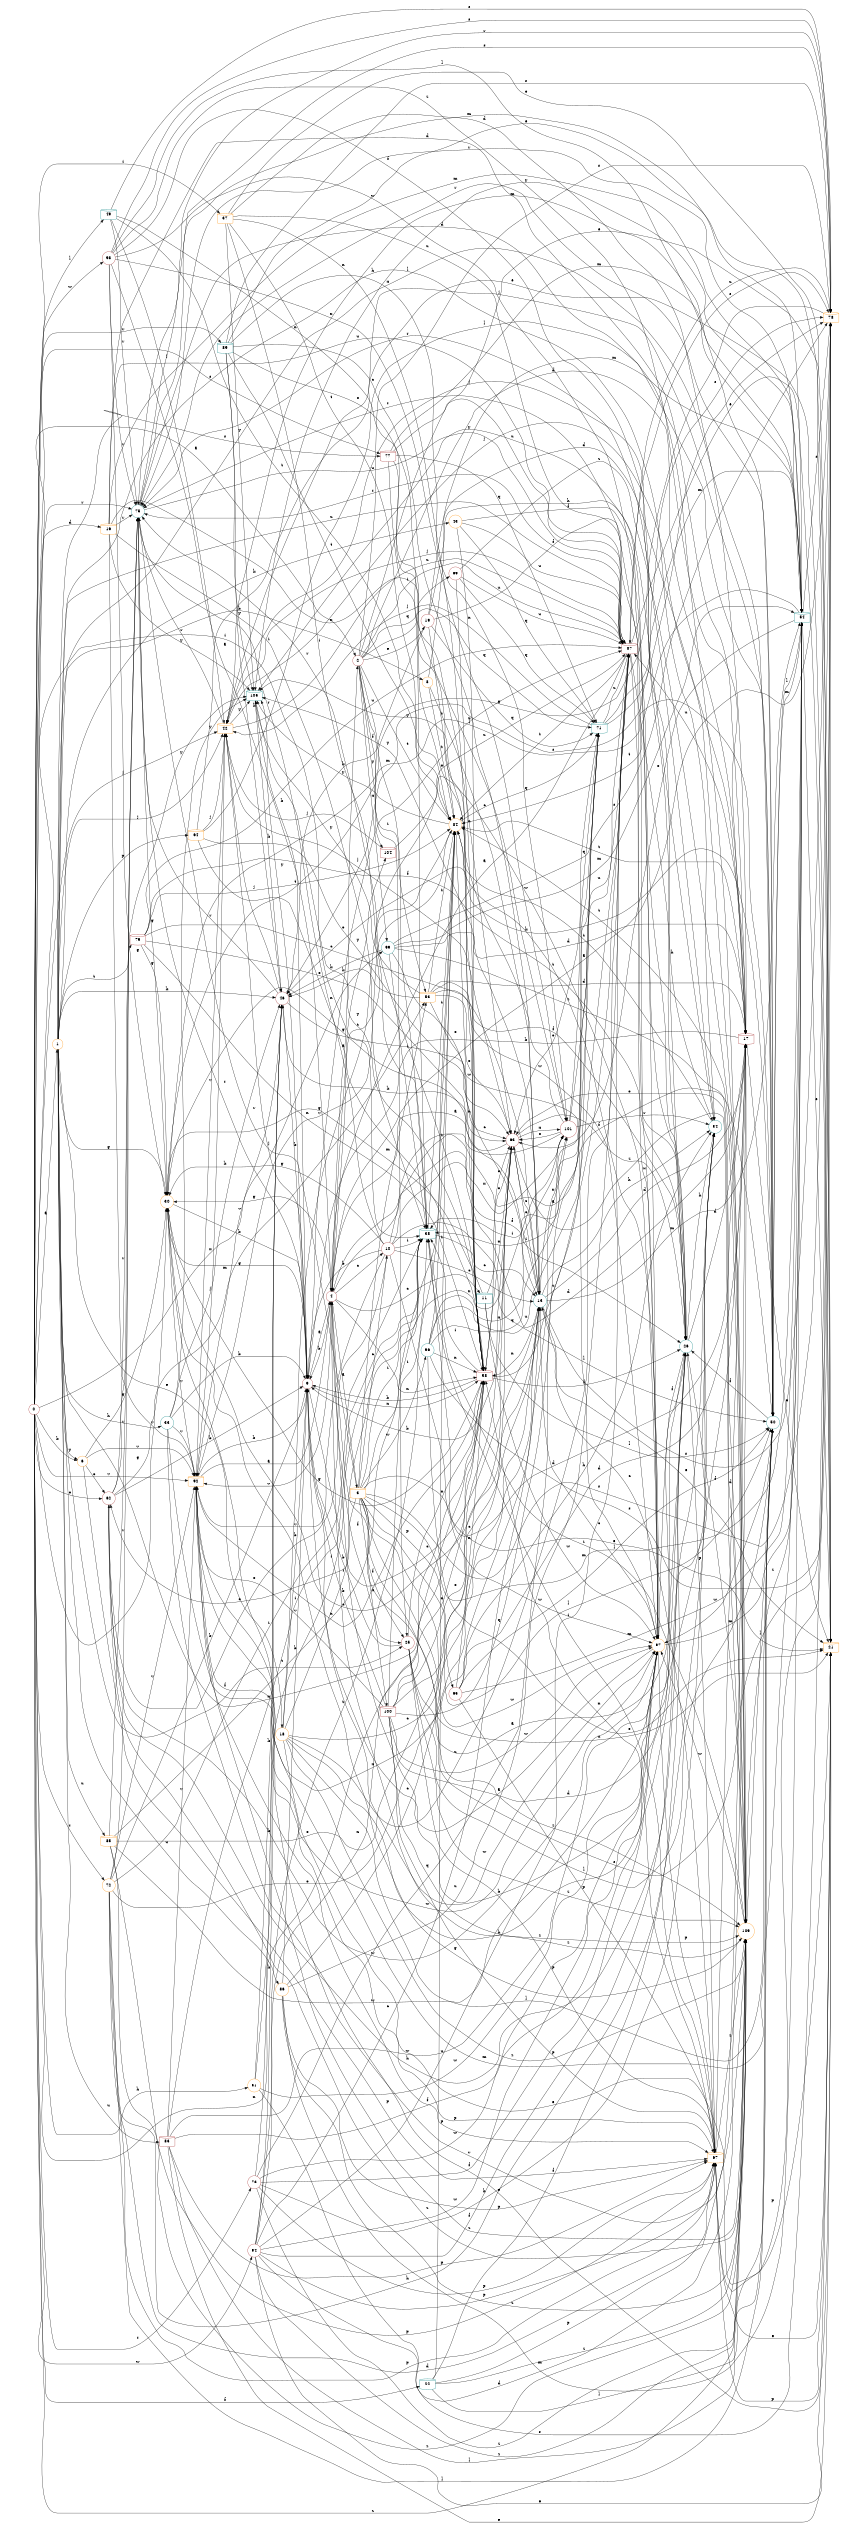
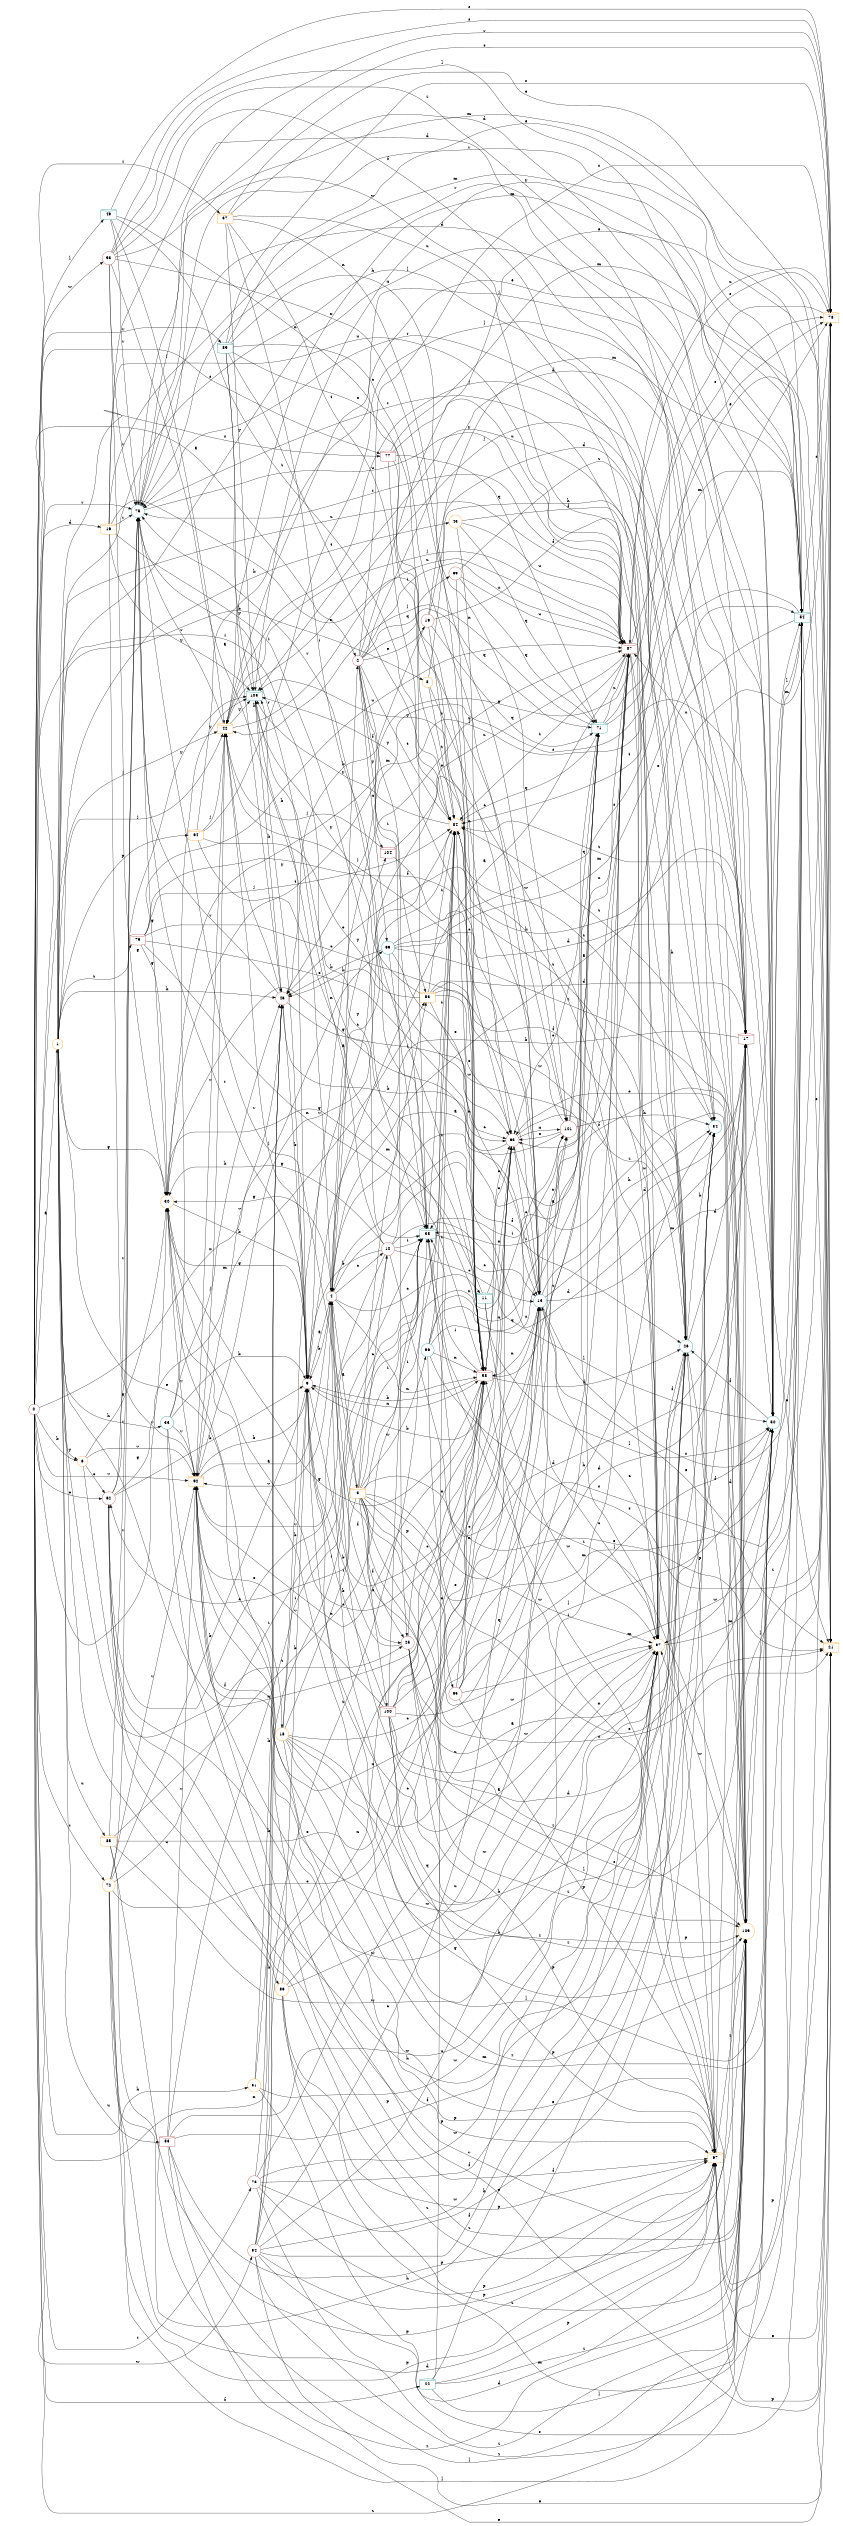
  strict digraph {
    rankdir=LR
    node [color=brown shape=circle]
    1 [color=darkorange]
    0
    2
    6 [color=darkorange]
    16 [color=darkorange shape=cylinder]
    22 [color=teal shape=cylinder]
    31 [color=darkorange]
    37 [color=darkorange shape=cylinder]
    38 [color=teal shape=cylinder]
    42 [color=darkorange shape=cylinder]
    49 [color=teal shape=cylinder]
    53 [color=darkorange shape=cylinder]
    58 [shape=cylinder]
    62
    72 [color=darkorange]
    73
    75 [color=teal]
    77 [shape=cylinder]
    89 [color=teal shape=cylinder]
    92 [color=darkorange shape=cylinder]
    94
    n22 [label=98]
    99 [color=teal]
    109 [color=darkorange]
    8 [color=darkorange]
    18 [color=darkorange]
    25
    30 [color=darkorange]
    33 [color=teal]
    34 [color=teal]
    43 [color=darkorange]
    46
    50 [color=teal]
    64 [color=darkorange shape=cylinder]
    79 [shape=cylinder]
    83 [shape=cylinder]
    85 [color=darkorange shape=cylinder]
    86 [color=darkorange]
    87 [shape=cylinder]
    17 [shape=cylinder]
    19
    21 [color=darkorange shape=cylinder]
    69
    71 [color=teal shape=cylinder]
    78 [color=darkorange shape=cylinder]
    n46 [color=darkorange label=84]
    104 [shape=cylinder]
    67 [color=darkorange shape=cylinder]
    54 [color=teal shape=cylinder]
    101
    105 [color=teal shape=cylinder]
    26 [color=teal]
    97 [color=darkorange]
    13 [color=teal]
    63
    9
    4
    3 [color=darkorange shape=cylinder]
    10
    65
    96 [color=teal]
    100 [shape=cylinder]
    11 [color=teal shape=cylinder]
    1 -> 6 [label=y]
    1 -> 42 [label=j]
    1 -> 58 [label=n]
    1 -> 77 [label=s]
    1 -> 8 [label=b]
    1 -> 18 [label=e]
    1 -> 25 [label=f]
    1 -> 30 [label=g]
    1 -> 33 [label=h]
    1 -> 34 [label=h]
    1 -> 43 [label=k]
    1 -> 46 [label=k]
    1 -> 50 [label=l]
    1 -> 64 [label=p]
    1 -> 79 [label=t]
    1 -> 83 [label=u]
    1 -> 85 [label=u]
    1 -> 86 [label=u]
    1 -> 87 [label=u]
    0 -> 1 [label=a]
    0 -> 2 [label=a]
    0 -> 6 [label=b]
    0 -> 16 [label=d]
    0 -> 22 [label=f]
    0 -> 31 [label=h]
    0 -> 37 [label=i]
    0 -> 38 [label=i]
    0 -> 42 [label=j]
    0 -> 49 [label=l]
    0 -> 53 [label=m]
    0 -> 58 [label=n]
    0 -> 62 [label=o]
    0 -> 72 [label=r]
    0 -> 73 [label=r]
    0 -> 75 [label=r]
    0 -> 77 [label=s]
    0 -> 89 [label=v]
    0 -> 92 [label=v]
    0 -> 94 [label=w]
    0 -> n22 [label=w]
    0 -> 99 [label=x]
    0 -> 109 [label=z]
    2 -> 38 [label=i]
    2 -> 53 [label=m]
    2 -> 99 [label=x]
    2 -> 25 [label=f]
    2 -> 87 [label=u]
    2 -> 17 [label=d]
    2 -> 19 [label=e]
    2 -> 21 [label=e]
    2 -> 69 [label=q]
    2 -> 71 [label=q]
    2 -> 78 [label=s]
    2 -> n46 [label=t]
    2 -> 104 [label=y]
    6 -> 62 [label=o]
    6 -> 92 [label=v]
    6 -> 30 [label=g]
    6 -> 67 [label=p]
    16 -> 38 [label=i]
    16 -> 75 [label=r]
    16 -> 92 [label=v]
    16 -> 87 [label=u]
    16 -> 17 [label=d]
    16 -> 54 [label=m]
    16 -> 101 [label=x]
    16 -> 105 [label=y]
    22 -> 109 [label=z]
    22 -> 50 [label=l]
    22 -> n46 [label=t]
    22 -> 67 [label=p]
    22 -> 26 [label=f]
    31 -> 38 [label=i]
    31 -> 46 [label=k]
    31 -> 78 [label=s]
    31 -> 97 [label=w]
    37 -> 38 [label=i]
    37 -> 58 [label=n]
    37 -> 87 [label=u]
    37 -> 17 [label=d]
    37 -> 21 [label=e]
    37 -> n46 [label=t]
    37 -> 105 [label=y]
    38 -> n46 [label=t]
    38 -> 97 [label=w]
    38 -> 13 [label=c]
    42 -> 75 [label=r]
    42 -> 92 [label=v]
    42 -> 87 [label=u]
    42 -> 54 [label=m]
    42 -> 105 [label=y]
    49 -> 42 [label=j]
    49 -> 58 [label=n]
    49 -> 75 [label=r]
    49 -> 78 [label=s]
    49 -> n46 [label=t]
    53 -> 46 [label=k]
    53 -> 17 [label=d]
    53 -> n46 [label=t]
    53 -> 105 [label=y]
    53 -> 26 [label=f]
    53 -> 97 [label=w]
    53 -> 13 [label=c]
    53 -> 63 [label=o]
    58 -> 38 [label=i]
    58 -> 75 [label=r]
    58 -> 30 [label=g]
    58 -> 87 [label=u]
    58 -> 105 [label=y]
    58 -> 26 [label=f]
    58 -> 63 [label=o]
    58 -> 9 [label=b]
    62 -> 75 [label=r]
    62 -> 109 [label=z]
    62 -> 30 [label=g]
    62 -> 34 [label=h]
    62 -> 105 [label=y]
    62 -> 97 [label=w]
    62 -> 9 [label=b]
    72 -> 38 [label=i]
    72 -> 75 [label=r]
    72 -> 92 [label=v]
    72 -> 34 [label=h]
    72 -> 50 [label=l]
    72 -> 17 [label=d]
    72 -> 67 [label=p]
    72 -> 63 [label=o]
    72 -> 9 [label=b]
    73 -> 109 [label=z]
    73 -> 34 [label=h]
    73 -> 46 [label=k]
    73 -> 71 [label=q]
    73 -> 67 [label=p]
    73 -> 26 [label=f]
    73 -> 97 [label=w]
    75 -> 30 [label=g]
    75 -> 87 [label=u]
    75 -> 17 [label=d]
    75 -> 78 [label=s]
    75 -> 54 [label=m]
    77 -> 38 [label=i]
    77 -> 58 [label=n]
    77 -> 87 [label=u]
    77 -> 71 [label=q]
    77 -> 54 [label=m]
    89 -> 46 [label=k]
    89 -> 21 [label=e]
    89 -> 78 [label=s]
    89 -> n46 [label=t]
    89 -> 101 [label=x]
    89 -> 105 [label=y]
    89 -> 13 [label=c]
    89 -> 63 [label=o]
    92 -> 42 [label=j]
    92 -> 58 [label=n]
    92 -> 109 [label=z]
    92 -> 67 [label=p]
    92 -> 101 [label=x]
    92 -> 97 [label=w]
    92 -> 9 [label=b]
    92 -> 4 [label=a]
    94 -> 58 [label=n]
    94 -> 109 [label=z]
    94 -> 46 [label=k]
    94 -> 87 [label=u]
    94 -> 17 [label=d]
    94 -> 21 [label=e]
    94 -> n46 [label=t]
    94 -> 67 [label=p]
    94 -> 26 [label=f]
    94 -> 97 [label=w]
    94 -> 13 [label=c]
    n22 -> 75 [label=r]
    n22 -> 109 [label=z]
    n22 -> 30 [label=g]
    n22 -> 50 [label=l]
    n22 -> 78 [label=s]
    n22 -> 101 [label=x]
    n22 -> 26 [label=f]
    n22 -> 97 [label=w]
    n22 -> 4 [label=a]
    99 -> 38 [label=i]
    99 -> 109 [label=z]
    99 -> 46 [label=k]
    99 -> 17 [label=d]
    99 -> 78 [label=s]
    99 -> 54 [label=m]
    99 -> 63 [label=o]
    109 -> 38 [label=i]
    109 -> 42 [label=j]
    109 -> 92 [label=v]
    109 -> 30 [label=g]
    109 -> 50 [label=l]
    109 -> n46 [label=t]
    109 -> 26 [label=f]
    109 -> 97 [label=w]
    109 -> 63 [label=o]
    8 -> 34 [label=h]
    8 -> n46 [label=t]
    8 -> 13 [label=c]
    18 -> 38 [label=i]
    18 -> 109 [label=z]
    18 -> 34 [label=h]
    18 -> 50 [label=l]
    18 -> 87 [label=u]
    18 -> 21 [label=e]
    18 -> n46 [label=t]
    18 -> 13 [label=c]
    18 -> 9 [label=b]
    25 -> 58 [label=n]
    25 -> 109 [label=z]
    25 -> 50 [label=l]
    25 -> 78 [label=s]
    25 -> 67 [label=p]
    25 -> 9 [label=b]
    30 -> 92 [label=v]
    30 -> 50 [label=l]
    30 -> 54 [label=m]
    30 -> 13 [label=c]
    30 -> 9 [label=b]
    33 -> 92 [label=v]
    33 -> 46 [label=k]
    33 -> 21 [label=e]
    33 -> 67 [label=p]
    33 -> 105 [label=y]
    33 -> 9 [label=b]
    34 -> 42 [label=j]
    34 -> n46 [label=t]
    43 -> 58 [label=n]
    43 -> 87 [label=u]
    43 -> 71 [label=q]
    43 -> 26 [label=f]
    46 -> 42 [label=j]
    46 -> 75 [label=r]
    46 -> 92 [label=v]
    46 -> 78 [label=s]
    46 -> 97 [label=w]
    46 -> 9 [label=b]
    50 -> 42 [label=j]
    50 -> 75 [label=r]
    50 -> 46 [label=k]
    50 -> 54 [label=m]
    50 -> 26 [label=f]
    50 -> 97 [label=w]
    50 -> 4 [label=a]
    64 -> 42 [label=j]
    64 -> 58 [label=n]
    64 -> 50 [label=l]
    64 -> 21 [label=e]
    64 -> 63 [label=o]
    79 -> 58 [label=n]
    79 -> 30 [label=g]
    79 -> 87 [label=u]
    79 -> n46 [label=t]
    79 -> 26 [label=f]
    79 -> 13 [label=c]
    79 -> 63 [label=o]
    83 -> 38 [label=i]
    83 -> 92 [label=v]
    83 -> 50 [label=l]
    83 -> 21 [label=e]
    83 -> 67 [label=p]
    83 -> 26 [label=f]
    83 -> 97 [label=w]
    85 -> 75 [label=r]
    85 -> 109 [label=z]
    85 -> n46 [label=t]
    85 -> 67 [label=p]
    85 -> 97 [label=w]
    85 -> 63 [label=o]
    86 -> 109 [label=z]
    86 -> 87 [label=u]
    86 -> 67 [label=p]
    86 -> 54 [label=m]
    86 -> 13 [label=c]
    86 -> 9 [label=b]
    87 -> 38 [label=i]
    87 -> 42 [label=j]
    87 -> 75 [label=r]
    87 -> 34 [label=h]
    87 -> 21 [label=e]
    87 -> 78 [label=s]
    87 -> n46 [label=t]
    87 -> 97 [label=w]
    87 -> 4 [label=a]
    17 -> 87 [label=u]
    17 -> 21 [label=e]
    17 -> n46 [label=t]
    17 -> 9 [label=b]
    19 -> 46 [label=k]
    19 -> 17 [label=d]
    19 -> 71 [label=q]
    19 -> n46 [label=t]
    19 -> 54 [label=m]
    19 -> 26 [label=f]
    21 -> 67 [label=p]
    69 -> 58 [label=n]
    69 -> 109 [label=z]
    69 -> 87 [label=u]
    69 -> 71 [label=q]
    71 -> 38 [label=i]
    71 -> 42 [label=j]
    71 -> 87 [label=u]
    71 -> 78 [label=s]
    71 -> 54 [label=m]
    71 -> 63 [label=o]
    78 -> 75 [label=r]
    78 -> 30 [label=g]
    78 -> 87 [label=u]
    78 -> 67 [label=p]
    78 -> 4 [label=a]
    n46 -> 58 [label=n]
    n46 -> 92 [label=v]
    n46 -> 71 [label=q]
    n46 -> 105 [label=y]
    104 -> 42 [label=j]
    104 -> 97 [label=w]
    67 -> 38 [label=i]
    67 -> 58 [label=n]
    67 -> 109 [label=z]
    67 -> 17 [label=d]
    67 -> 21 [label=e]
    67 -> 13 [label=c]
    54 -> 75 [label=r]
    54 -> 109 [label=z]
    54 -> 50 [label=l]
    54 -> 21 [label=e]
    54 -> 78 [label=s]
    54 -> n46 [label=t]
    54 -> 105 [label=y]
    54 -> 63 [label=o]
-   101 -> 34 [label=r]
+   101 -> 34 [label=h]
    101 -> 87 [label=u]
    101 -> 71 [label=q]
    101 -> 105 [label=y]
    101 -> 63 [label=o]
    101 -> 4 [label=a]
    105 -> 46 [label=k]
    105 -> 9 [label=b]
    26 -> 75 [label=r]
    26 -> 34 [label=h]
    26 -> 17 [label=d]
    26 -> 67 [label=p]
    26 -> 105 [label=y]
    26 -> 9 [label=b]
    26 -> 4 [label=a]
    97 -> 75 [label=r]
    97 -> n46 [label=t]
    97 -> 67 [label=p]
    97 -> 54 [label=m]
    97 -> 26 [label=f]
    97 -> 13 [label=c]
    97 -> 4 [label=a]
    13 -> 58 [label=n]
    13 -> 30 [label=g]
    13 -> 34 [label=h]
    13 -> 17 [label=d]
    13 -> 21 [label=e]
    13 -> 78 [label=s]
    13 -> 54 [label=m]
    13 -> 101 [label=x]
    13 -> 105 [label=y]
    13 -> 63 [label=o]
    63 -> 42 [label=j]
    63 -> 58 [label=n]
    63 -> 109 [label=z]
    63 -> 46 [label=k]
    63 -> 101 [label=x]
    63 -> 26 [label=f]
-   63 -> 13 [label=c]
+   104 -> 13 [label=c]
    63 -> 9 [label=b]
    9 -> 42 [label=j]
    9 -> 58 [label=n]
    9 -> 75 [label=r]
    9 -> 30 [label=g]
    9 -> 87 [label=u]
    9 -> 105 [label=y]
    9 -> 97 [label=w]
    9 -> 13 [label=c]
    9 -> 4 [label=a]
    4 -> 2 [label=a]
    4 -> 58 [label=n]
    4 -> 92 [label=v]
    4 -> 109 [label=z]
    4 -> 25 [label=f]
    4 -> 30 [label=g]
    4 -> 87 [label=u]
    4 -> 104 [label=y]
    4 -> 26 [label=f]
    4 -> 9 [label=b]
    4 -> 3 [label=a]
    4 -> 10 [label=c]
    4 -> 11 [label=c]
    3 -> 38 [label=i]
    3 -> 53 [label=m]
    3 -> 62 [label=o]
    3 -> 75 [label=r]
    3 -> 109 [label=z]
    3 -> 25 [label=f]
    3 -> 50 [label=l]
    3 -> 17 [label=d]
    3 -> 21 [label=u]
    3 -> 78 [label=s]
    3 -> 54 [label=m]
    3 -> 101 [label=x]
    3 -> 97 [label=w]
    3 -> 10 [label=c]
    3 -> 65 [label=p]
    3 -> 96 [label=w]
    3 -> 100 [label=x]
    10 -> 38 [label=i]
    10 -> 62 [label=o]
    10 -> 75 [label=r]
    10 -> 92 [label=v]
    10 -> 30 [label=g]
    10 -> 50 [label=l]
    10 -> 17 [label=d]
    10 -> 21 [label=e]
-   10 -> 101 [label=x]
    10 -> 13 [label=c]
    10 -> 9 [label=b]
    65 -> 58 [label=n]
    65 -> 34 [label=h]
    65 -> 50 [label=l]
    65 -> 17 [label=d]
    65 -> 67 [label=p]
    65 -> 54 [label=m]
    96 -> 58 [label=n]
    96 -> 87 [label=u]
    96 -> 21 [label=e]
    96 -> 71 [label=q]
    96 -> 78 [label=s]
    96 -> n46 [label=t]
    96 -> 101 [label=x]
    100 -> 38 [label=i]
    100 -> 58 [label=n]
    100 -> 92 [label=v]
    100 -> 109 [label=z]
    100 -> 17 [label=d]
    100 -> 71 [label=q]
    100 -> 67 [label=p]
    100 -> 97 [label=w]
    100 -> 13 [label=c]
    100 -> 63 [label=o]
    100 -> 9 [label=b]
    11 -> 30 [label=g]
    11 -> 50 [label=l]
    11 -> 97 [label=w]
    11 -> 63 [label=o]
  }
